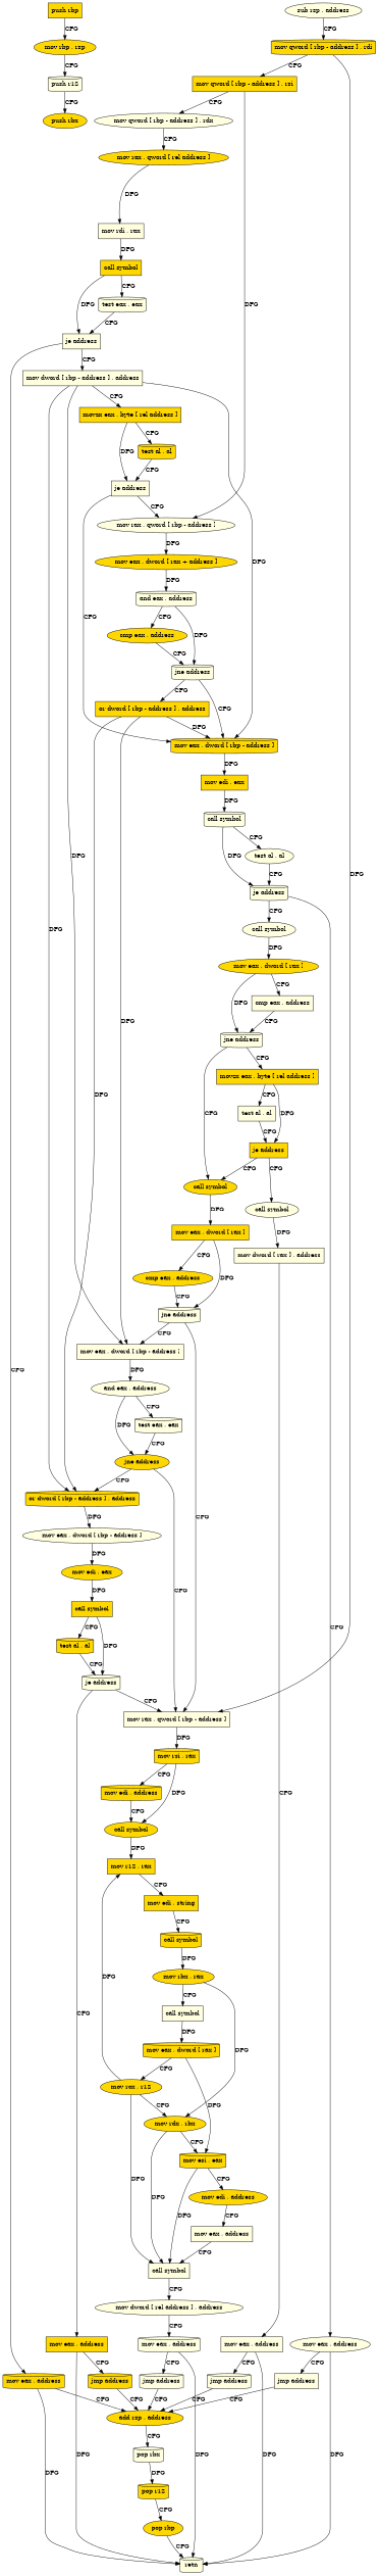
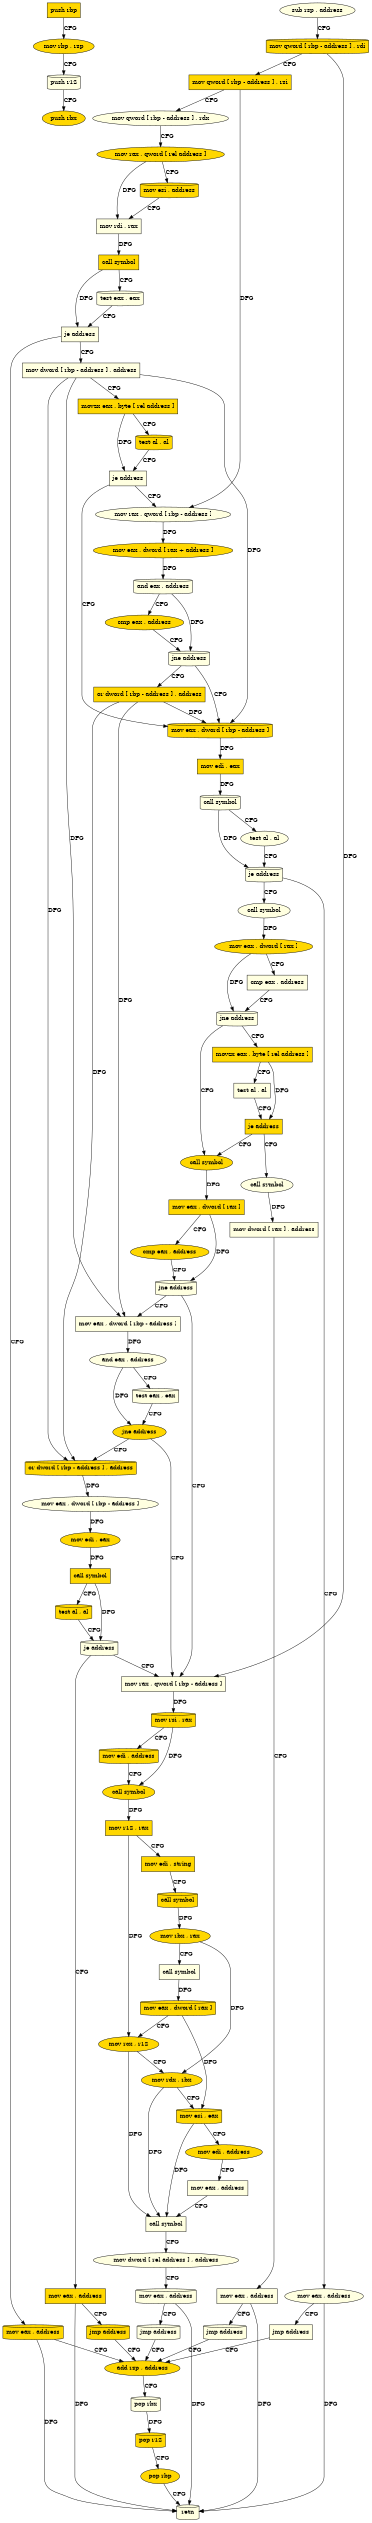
  digraph {
    node [fillcolor=gold shape=cylinder style=filled]
    n1 [label="push rbp" shape=box]
    n2 [label="mov rbp , rsp" shape=ellipse]
    n3 [fillcolor=lightyellow label="push r12"]
    n4 [label="push rbx" shape=ellipse]
    n5 [fillcolor=lightyellow label="sub rsp , address" shape=ellipse]
    n6 [label="mov qword [ rbp - address ] , rdi"]
    n7 [label="mov qword [ rbp - address ] , rsi" shape=box]
    n8 [fillcolor=lightyellow label="mov rax , qword [ rbp - address ]" shape=box]
    n9 [fillcolor=lightyellow label="mov qword [ rbp - address ] , rdx" shape=ellipse]
    n10 [fillcolor=lightyellow label="mov rax , qword [ rbp - address ]" shape=ellipse]
    n11 [label="mov rsi , rax"]
    n12 [label="mov rax , qword [ rel address ]" shape=ellipse]
    n13 [label="mov eax , dword [ rax + address ]" shape=ellipse]
+   n14 [label="mov esi , address"]
    n15 [fillcolor=lightyellow label="mov rdi , rax" shape=box]
    n16 [label="call symbol" shape=box]
    n17 [fillcolor=lightyellow label="test eax , eax"]
    n18 [fillcolor=lightyellow label="je address" shape=box]
    n19 [label="mov eax , address"]
    n20 [fillcolor=lightyellow label="mov dword [ rbp - address ] , address" shape=box]
    n21 [label="add rsp , address" shape=ellipse]
    n22 [fillcolor=lightyellow label=retn]
    n23 [label="movzx eax , byte [ rel address ]" shape=box]
    n24 [label="mov eax , dword [ rbp - address ]"]
    n25 [fillcolor=lightyellow label="mov eax , dword [ rbp - address ]" shape=box]
    n26 [label="or dword [ rbp - address ] , address"]
    n27 [fillcolor=lightyellow label="pop rbx"]
    n28 [label="test al , al"]
    n29 [fillcolor=lightyellow label="je address" shape=box]
    n30 [label="mov edi , eax" shape=box]
    n31 [fillcolor=lightyellow label="and eax , address" shape=ellipse]
    n32 [fillcolor=lightyellow label="mov eax , dword [ rbp - address ]" shape=ellipse]
    n33 [label="pop r12"]
    n34 [fillcolor=lightyellow label="call symbol"]
    n35 [fillcolor=lightyellow label="and eax , address"]
    n36 [fillcolor=lightyellow label="test al , al" shape=ellipse]
    n37 [fillcolor=lightyellow label="je address"]
    n38 [fillcolor=lightyellow label="call symbol" shape=ellipse]
    n39 [fillcolor=lightyellow label="mov eax , address" shape=ellipse]
    n40 [label="mov eax , dword [ rax ]" shape=ellipse]
    n41 [fillcolor=lightyellow label="jmp address" shape=box]
    n42 [fillcolor=lightyellow label="cmp eax , address" shape=box]
    n43 [fillcolor=lightyellow label="jne address"]
    n44 [label="cmp eax , address" shape=ellipse]
    n45 [fillcolor=lightyellow label="jne address"]
    n46 [label="or dword [ rbp - address ] , address" shape=box]
    n47 [label="call symbol" shape=ellipse]
    n48 [label="movzx eax , byte [ rel address ]" shape=box]
    n49 [label="mov eax , dword [ rax ]" shape=box]
    n50 [fillcolor=lightyellow label="test al , al" shape=box]
    n51 [label="je address" shape=box]
    n52 [label="cmp eax , address" shape=ellipse]
    n53 [fillcolor=lightyellow label="jne address"]
    n54 [fillcolor=lightyellow label="call symbol" shape=ellipse]
    n55 [label="mov edi , address"]
    n56 [label="call symbol" shape=ellipse]
    n57 [fillcolor=lightyellow label="test eax , eax"]
    n58 [label="jne address" shape=ellipse]
    n59 [fillcolor=lightyellow label="mov dword [ rax ] , address" shape=box]
    n60 [fillcolor=lightyellow label="mov eax , address" shape=box]
    n61 [label="pop rbp" shape=ellipse]
    n62 [label="mov r12 , rax" shape=box]
    n63 [label="mov edi , string" shape=box]
    n64 [label="mov rcx , r12" shape=ellipse]
    n65 [label="call symbol"]
    n66 [label="mov rdx , rbx" shape=ellipse]
    n67 [fillcolor=lightyellow label="call symbol" shape=box]
    n68 [label="mov rbx , rax" shape=ellipse]
    n69 [fillcolor=lightyellow label="call symbol" shape=box]
    n70 [label="mov eax , dword [ rax ]"]
    n71 [label="mov esi , eax"]
    n72 [label="mov edi , address" shape=ellipse]
    n73 [fillcolor=lightyellow label="mov dword [ rel address ] , address" shape=ellipse]
    n74 [fillcolor=lightyellow label="mov eax , address" shape=box]
    n75 [fillcolor=lightyellow label="mov eax , address"]
    n76 [fillcolor=lightyellow label="jmp address"]
    n77 [label="mov edi , eax" shape=ellipse]
    n78 [fillcolor=lightyellow label="jmp address"]
    n79 [label="call symbol" shape=box]
    n80 [label="test al , al"]
    n81 [fillcolor=lightyellow label="je address"]
    n82 [label="mov eax , address" shape=box]
    n83 [label="jmp address"]
    n1 -> n2 [label=CFG]
    n2 -> n3 [label=CFG]
    n3 -> n4 [label=CFG]
    n5 -> n6 [label=CFG]
    n6 -> n7 [label=CFG]
    n6 -> n8 [label=DFG]
    n7 -> n9 [label=CFG]
    n7 -> n10 [label=DFG]
    n8 -> n11 [label=DFG]
    n9 -> n12 [label=CFG]
    n10 -> n13 [label=DFG]
    n11 -> n55 [label=CFG]
    n11 -> n56 [label=DFG]
+   n12 -> n14 [label=CFG]
    n12 -> n15 [label=DFG]
    n13 -> n35 [label=DFG]
+   n14 -> n15 [label=CFG]
    n15 -> n16 [label=DFG]
    n16 -> n17 [label=CFG]
    n16 -> n18 [label=DFG]
    n17 -> n18 [label=CFG]
    n18 -> n19 [label=CFG]
    n18 -> n20 [label=CFG]
    n19 -> n21 [label=CFG]
    n19 -> n22 [label=DFG]
    n20 -> n23 [label=CFG]
    n20 -> n24 [label=DFG]
    n20 -> n25 [label=DFG]
    n20 -> n26 [label=DFG]
    n21 -> n27 [label=CFG]
    n23 -> n28 [label=CFG]
    n23 -> n29 [label=DFG]
    n24 -> n30 [label=DFG]
    n25 -> n31 [label=DFG]
    n26 -> n32 [label=DFG]
    n27 -> n33 [label=DFG]
    n28 -> n29 [label=CFG]
    n29 -> n10 [label=CFG]
    n29 -> n24 [label=CFG]
    n30 -> n34 [label=DFG]
    n31 -> n57 [label=CFG]
    n31 -> n58 [label=DFG]
    n32 -> n77 [label=DFG]
    n33 -> n61 [label=CFG]
    n34 -> n36 [label=CFG]
    n34 -> n37 [label=DFG]
    n35 -> n44 [label=CFG]
    n35 -> n45 [label=DFG]
    n36 -> n37 [label=CFG]
    n37 -> n38 [label=CFG]
    n37 -> n39 [label=CFG]
    n38 -> n40 [label=DFG]
    n39 -> n22 [label=DFG]
    n39 -> n41 [label=CFG]
    n40 -> n42 [label=CFG]
    n40 -> n43 [label=DFG]
    n41 -> n21 [label=CFG]
    n42 -> n43 [label=CFG]
    n43 -> n47 [label=CFG]
    n43 -> n48 [label=CFG]
    n44 -> n45 [label=CFG]
    n45 -> n24 [label=CFG]
    n45 -> n46 [label=CFG]
    n46 -> n24 [label=DFG]
    n46 -> n25 [label=DFG]
    n46 -> n26 [label=DFG]
    n47 -> n49 [label=DFG]
    n48 -> n50 [label=CFG]
    n48 -> n51 [label=DFG]
    n49 -> n52 [label=CFG]
    n49 -> n53 [label=DFG]
    n50 -> n51 [label=CFG]
    n51 -> n47 [label=CFG]
    n51 -> n54 [label=CFG]
    n52 -> n53 [label=CFG]
    n53 -> n8 [label=CFG]
    n53 -> n25 [label=CFG]
    n54 -> n59 [label=DFG]
    n55 -> n56 [label=CFG]
    n56 -> n62 [label=DFG]
    n57 -> n58 [label=CFG]
    n58 -> n8 [label=CFG]
    n58 -> n26 [label=CFG]
    n59 -> n60 [label=CFG]
    n60 -> n22 [label=DFG]
    n60 -> n78 [label=CFG]
    n61 -> n22 [label=CFG]
    n62 -> n63 [label=CFG]
-   n64 -> n62 [label=DFG]
+   n62 -> n64 [label=DFG]
    n63 -> n65 [label=CFG]
    n64 -> n66 [label=CFG]
    n64 -> n67 [label=DFG]
    n65 -> n68 [label=DFG]
    n66 -> n67 [label=DFG]
    n66 -> n71 [label=CFG]
    n67 -> n73 [label=CFG]
    n68 -> n66 [label=DFG]
    n68 -> n69 [label=CFG]
    n69 -> n70 [label=DFG]
    n70 -> n64 [label=CFG]
    n70 -> n71 [label=DFG]
    n71 -> n67 [label=DFG]
    n71 -> n72 [label=CFG]
    n72 -> n74 [label=CFG]
    n73 -> n75 [label=CFG]
    n74 -> n67 [label=CFG]
    n75 -> n22 [label=DFG]
    n75 -> n76 [label=CFG]
    n76 -> n21 [label=CFG]
    n77 -> n79 [label=DFG]
    n78 -> n21 [label=CFG]
    n79 -> n80 [label=CFG]
    n79 -> n81 [label=DFG]
    n80 -> n81 [label=CFG]
    n81 -> n8 [label=CFG]
    n81 -> n82 [label=CFG]
    n82 -> n22 [label=DFG]
    n82 -> n83 [label=CFG]
    n83 -> n21 [label=CFG]
  }
